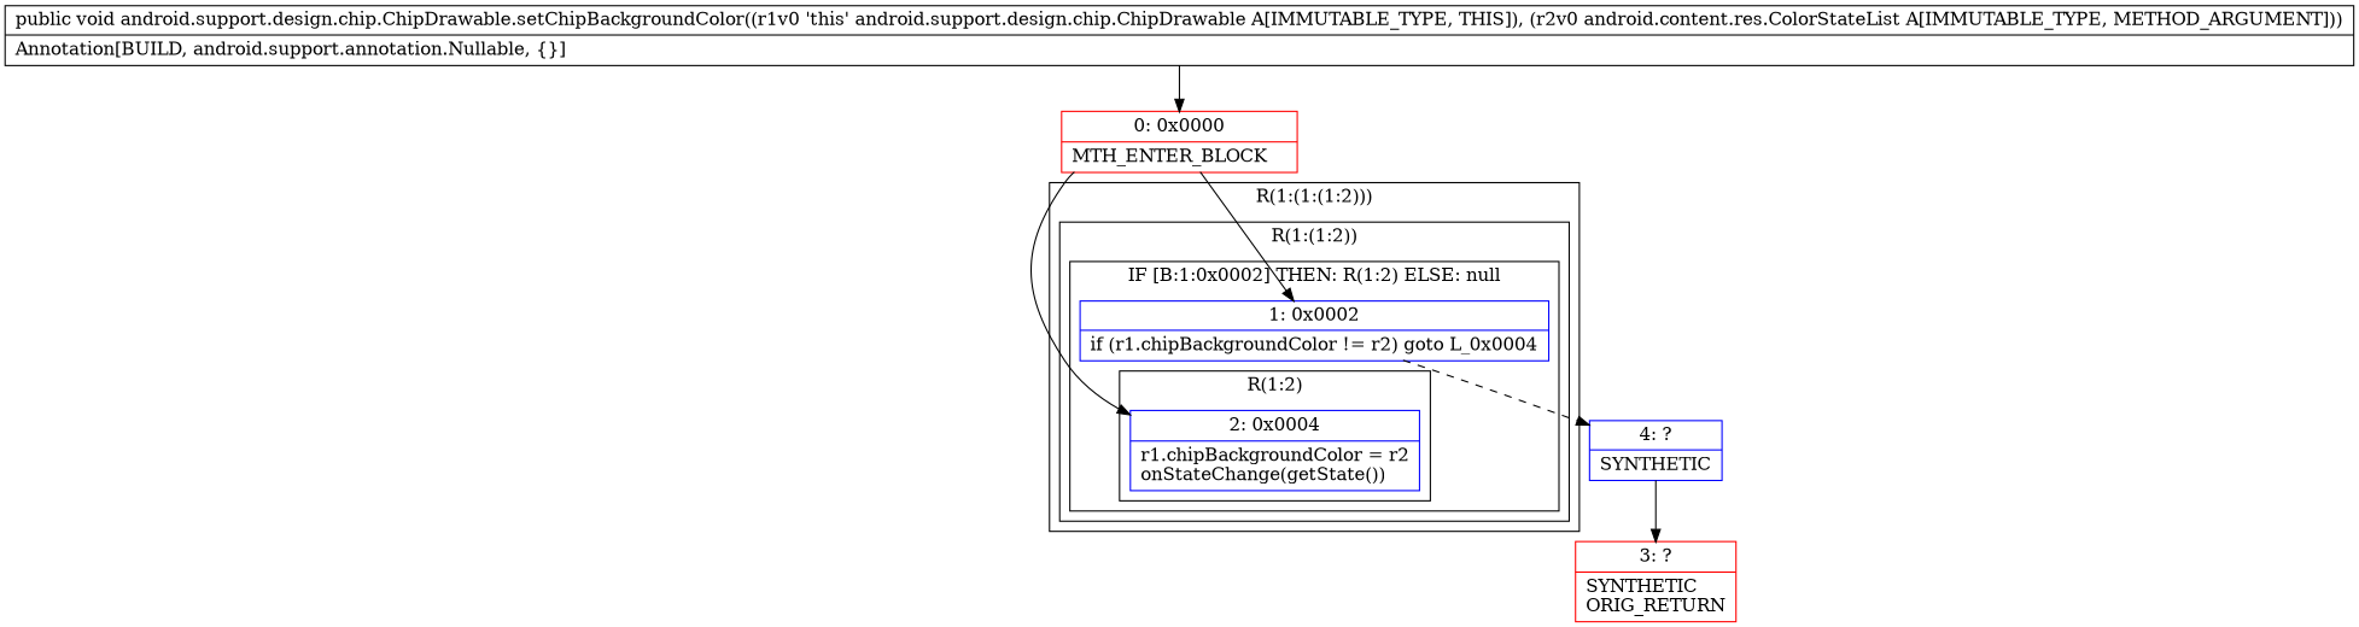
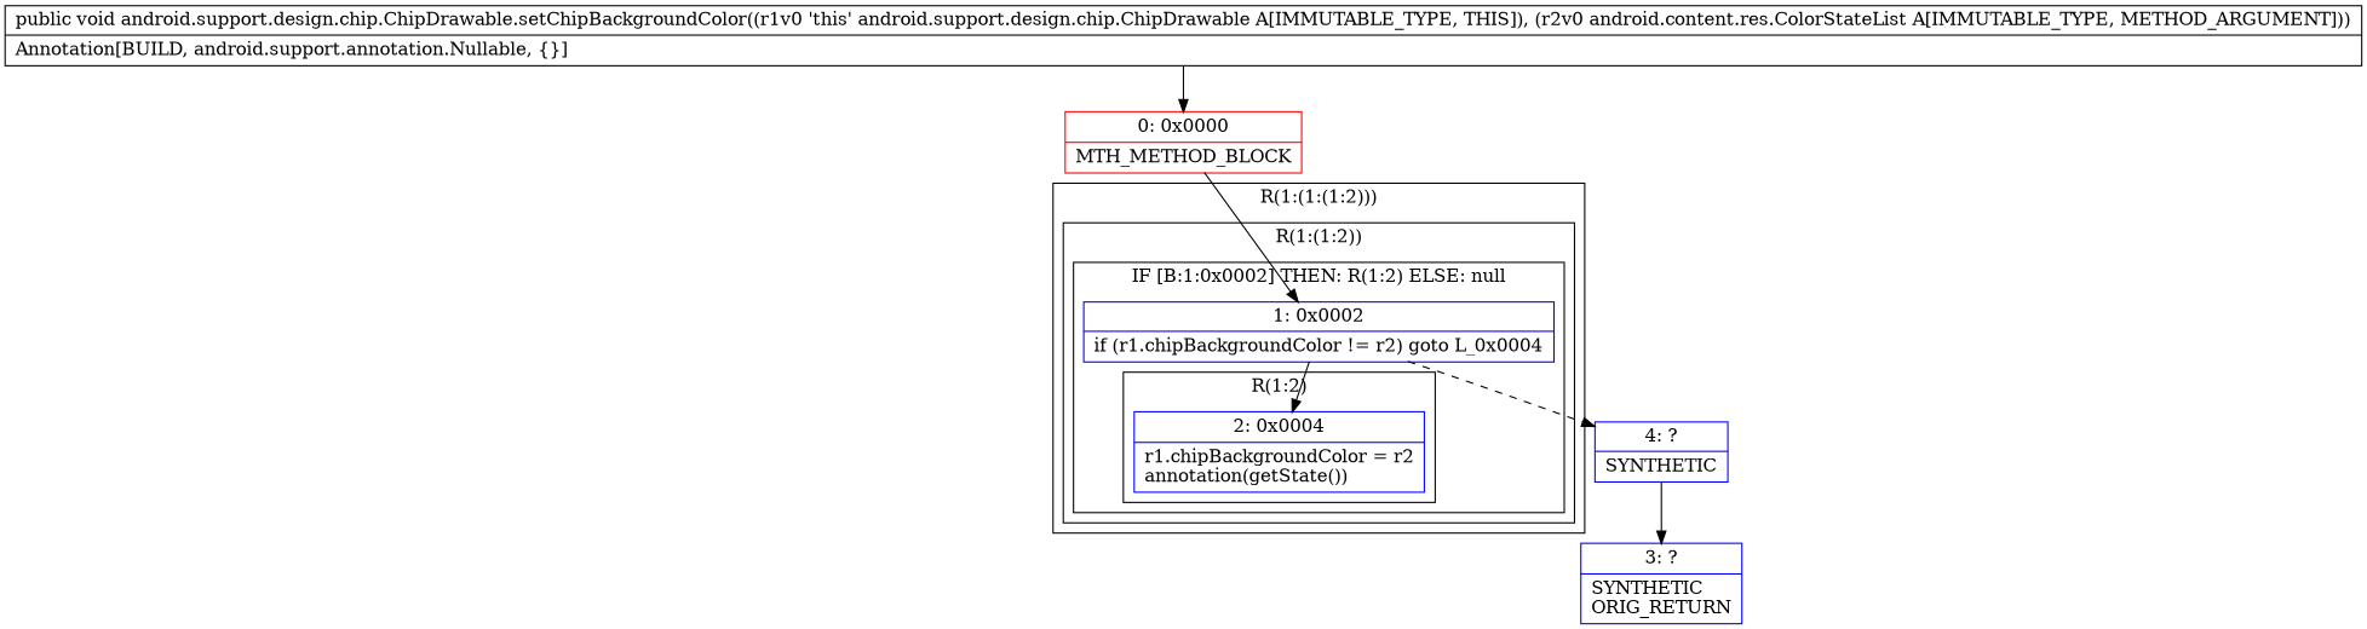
  digraph {
    node [color=blue shape=record]
-   n1 [label="{2\:\ 0x0004|r1.chipBackgroundColor = r2\lonStateChange(getState())\l}"]
+   n1 [label="{2\:\ 0x0004|r1.chipBackgroundColor = r2\lannotation(getState())\l}"]
    n2 [label="{1\:\ 0x0002|if (r1.chipBackgroundColor != r2) goto L_0x0004\l}"]
    n3 [label="{4\:\ ?|SYNTHETIC\l}"]
-   n4 [color=red label="{3\:\ ?|SYNTHETIC\lORIG_RETURN\l}"]
-   n5 [color=red label="{0\:\ 0x0000|MTH_ENTER_BLOCK\l}"]
+   n4 [label="{3\:\ ?|SYNTHETIC\lORIG_RETURN\l}"]
+   n5 [color=red label="{0\:\ 0x0000|MTH_METHOD_BLOCK\l}"]
    n6 [label="{public void android.support.design.chip.ChipDrawable.setChipBackgroundColor((r1v0 'this' android.support.design.chip.ChipDrawable A[IMMUTABLE_TYPE, THIS]), (r2v0 android.content.res.ColorStateList A[IMMUTABLE_TYPE, METHOD_ARGUMENT]))  | Annotation[BUILD, android.support.annotation.Nullable, \{\}]\l}" color=""]
    subgraph cluster_1 {
      label="R(1:(1:(1:2)))"
      subgraph cluster_2 {
        label="R(1:(1:2))"
        subgraph cluster_3 {
          label="IF [B:1:0x0002] THEN: R(1:2) ELSE: null"
          n2
          subgraph cluster_4 {
            label="R(1:2)"
            n1
          }
        }
      }
    }
-   n5 -> n1
+   n2 -> n1
    n2 -> n3 [style=dashed]
    n3 -> n4
    n5 -> n2
    n6 -> n5
  }
